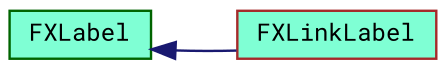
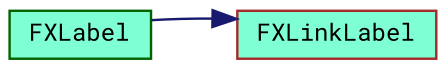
  digraph {
    rankdir=LR
    fontname="Roboto Mono"
    node [fillcolor=aquamarine fontname="Roboto Mono" fontsize=10 shape=record style=filled]
    n1 [color=darkgreen height=0.2 label=FXLabel width=0.4]
    n2 [color=brown height=0.2 label=FXLinkLabel width=0.4]
-   n1 -> n2 [color=midnightblue dir=back fontname="Roboto Mono" fontsize=10 labelfontname=Helvetica labelfontsize=10 style=solid]
+   n2 -> n1 [color=midnightblue dir=back fontname="Roboto Mono" fontsize=10 labelfontname=Helvetica labelfontsize=10 style=solid]
  }
